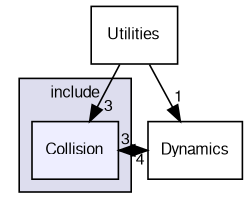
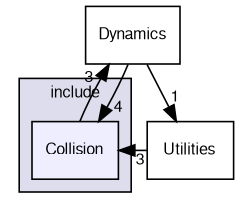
  digraph {
    compound=true
    node [fontname=FreeSans fontsize=10 shape=box]
    edge [headlabel=3 labeldistance=1.5 labelfontname=FreeSans labelfontsize=10]
    n1 [fillcolor="#eeeeff" label=Collision pencolor=black style=filled]
    n2 [label=Dynamics]
    n3 [label=Utilities]
    subgraph cluster_1 {
      bgcolor="#ddddee"
      fontname=FreeSans
      fontsize=10
      label=include
      pencolor=black
      n1
    }
    n1 -> n2
    n2 -> n1 [headlabel=4]
-   n3 -> n2 [headlabel=1]
+   n2 -> n3 [headlabel=1]
    n3 -> n1
  }
